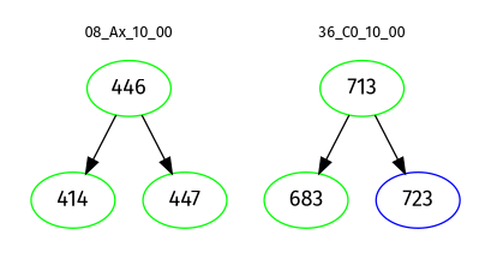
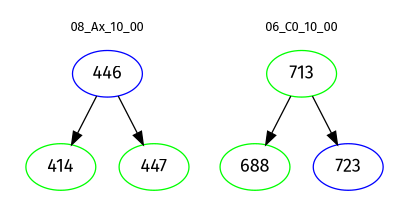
  digraph {
    fontname="Fira Sans"
    node [color=green fontname="Fira Sans"]
    edge [color=black fontname="Fira Sans"]
-   n1 [label=446]
+   n1 [color=blue label=446]
    n2 [label=414]
    n3 [label=447]
    n4 [label=713]
-   n5 [label=683]
+   n5 [label=688]
    n6 [color=blue label=723]
    subgraph cluster_1 {
      color=white
      fontsize=10
      label="08_Ax_10_00"
      n1
      n2
      n3
    }
    subgraph cluster_2 {
      color=white
      fontsize=10
-     label="36_C0_10_00"
+     label="06_C0_10_00"
      n4
      n5
      n6
    }
    n1 -> n2
    n1 -> n3
    n4 -> n5
    n4 -> n6
  }
